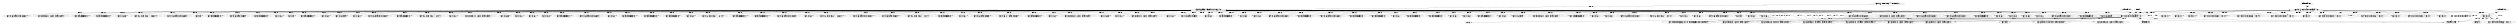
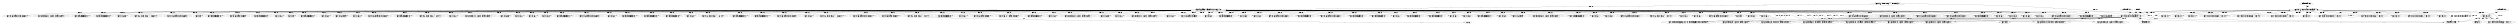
  digraph {
    fontname="DejaVu Sans Mono"
    node [fontname="DejaVu Sans Mono"]
    edge [fontname="DejaVu Sans Mono"]
    n1 [label="(Call,pgm + 1)"]
    n2 [label="(Call,(const struct pgm_data *)(pgm + 1))"]
    n3 [label="(Literal,1)"]
    n4 [label="(MethodReturn,RET)"]
    n5 [label="(Call,pgm = (const struct pgm_header *)bp)"]
    n6 [label="(Call,(const struct pgm_header *)bp)"]
    n7 [label="(Call,pgm + 1)"]
    n8 [label="(Call,pgm + 1)"]
    n9 [label="(Call,pgm + 1)"]
    n10 [label="(Call,(const struct pgm_ack *)(pgm + 1))"]
    n11 [label="(Call,(const struct pgm_data *)(pgm + 1))"]
    n12 [label="(Call,(const struct pgm_polr *)(pgm + 1))"]
    n13 [label="(Call,pgm + 1)"]
    n14 [label="(Call,(const struct pgm_poll *)(pgm + 1))"]
    n15 [label="(Block,)"]
    n16 [label="(Call,(const struct pgm_nak *)(pgm + 1))"]
    n17 [label="(Call,pgm + 1)"]
    n18 [label="(Call,(const struct pgm_spm *)(pgm + 1))"]
    n19 [label="(Call,pgm + 1)"]
    n20 [label="(Call,zmtp1_print_datagram(ndo, bp, EXTRACT_16BITS(&pgm->pgm_length)))"]
    n21 [label="(Call,addrtostr6(bp, nla_buf, sizeof(nla_buf)))"]
    n22 [label="(Call,addrtostr6(bp, group_buf, sizeof(group_buf)))"]
    n23 [label="(Call,addrtostr6(bp, source_buf, sizeof(source_buf)))"]
    n24 [label="(Call,addrtostr(bp, source_buf, sizeof(source_buf)))"]
    n25 [label="(Call,addrtostr(bp, nla_buf, sizeof(nla_buf)))"]
    n26 [label="(Call,addrtostr(bp, nla_buf, sizeof(nla_buf)))"]
    n27 [label="(Call,bp++)"]
    n28 [label="(Call,addrtostr(bp, group_buf, sizeof(group_buf)))"]
    n29 [label="(Call,addrtostr6(bp, nla_buf, sizeof(nla_buf)))"]
    n30 [label="(Identifier,ip)"]
    n31 [label="(Identifier,bp)"]
    n32 [label="(MethodParameterIn,register const u_char *bp)"]
    n33 [label="(Call,bp += sizeof(struct in6_addr))"]
    n34 [label="(Call,addrtostr(bp, nla_buf, sizeof(nla_buf)))"]
    n35 [label="(Call,bp += sizeof(struct in6_addr))"]
    n36 [label="(Call,bp += sizeof(struct in_addr))"]
    n37 [label="(Call,EXTRACT_32BITS(bp))"]
    n38 [label="(Call,bp += 4)"]
    n39 [label="(Call,bp += 2)"]
    n40 [label="(Call,bp += 2)"]
    n41 [label="(Call,bp += 4)"]
    n42 [label="(Call,bp += sizeof(struct in_addr))"]
    n43 [label="(Call,EXTRACT_16BITS(bp))"]
    n44 [label="(Call,bp += opt_len)"]
    n45 [label="(Call,bp += sizeof(struct in6_addr))"]
    n46 [label="(Call,addrtostr6(bp, nla_buf, sizeof(nla_buf)))"]
    n47 [label="(Call,EXTRACT_32BITS(bp))"]
    n48 [label="(Call,EXTRACT_32BITS(bp))"]
    n49 [label="(Call,bp += 2+2)"]
    n50 [label="(Call,bp = (const u_char *) (odata + 1))"]
    n51 [label="(Call,bp += sizeof(struct in6_addr))"]
    n52 [label="(Call,bp++)"]
    n53 [label="(Call,EXTRACT_32BITS(bp))"]
    n54 [label="(Call,bp += sizeof(uint32_t))"]
    n55 [label="(Call,EXTRACT_32BITS(bp))"]
    n56 [label="(Call,bp += 4)"]
    n57 [label="(Call,bp++)"]
    n58 [label="(Call,EXTRACT_32BITS(bp))"]
    n59 [label="(Call,bp += 2)"]
    n60 [label="(Call,bp += opt_len)"]
    n61 [label="(Call,bp += 2)"]
    n62 [label="(Call,bp += sizeof(struct in_addr))"]
    n63 [label="(Call,EXTRACT_16BITS(bp))"]
    n64 [label="(Call,bp = (const u_char *) (ack + 1))"]
    n65 [label="(Call,bp += 4)"]
    n66 [label="(Call,addrtostr(bp, nla_buf, sizeof(nla_buf)))"]
    n67 [label="(Call,bp += 2+2)"]
    n68 [label="(Call,bp += 4)"]
    n69 [label="(Call,bp += 4)"]
    n70 [label="(Call,bp += 2)"]
    n71 [label="(Call,EXTRACT_32BITS(bp))"]
    n72 [label="(Call,bp += sizeof(struct in6_addr))"]
    n73 [label="(Call,bp += 2)"]
    n74 [label="(Call,EXTRACT_32BITS(bp))"]
    n75 [label="(Call,EXTRACT_32BITS(bp))"]
    n76 [label="(Call,EXTRACT_16BITS(bp))"]
    n77 [label="(Call,bp += 2)"]
    n78 [label="(Call,bp = (const u_char *) (nak + 1))"]
    n79 [label="(Call,EXTRACT_32BITS(bp))"]
    n80 [label="(Call,EXTRACT_32BITS(bp))"]
    n81 [label="(Call,bp += sizeof(struct in_addr))"]
    n82 [label="(Call,bp += 2)"]
    n83 [label="(Call,bp = (const u_char *) (rdata + 1))"]
    n84 [label="(Call,bp += sizeof(struct in_addr))"]
    n85 [label="(Call,bp += sizeof(uint16_t))"]
    n86 [label="(Call,bp = (const u_char *) (spm + 1))"]
    n87 [label="(Call,EXTRACT_32BITS(bp))"]
    n88 [label="(Call,bp += 4)"]
    n89 [label="(Call,bp += sizeof(uint32_t))"]
    n90 [label="(Call,bp += (2 * sizeof(uint16_t)))"]
    n91 [label="(Call,EXTRACT_16BITS(bp))"]
    n92 [label="(Call,bp += 2)"]
    n93 [label="(Call,addrtostr6(bp, nla_buf, sizeof(nla_buf)))"]
    n94 [label="(Call,bp += 2+2)"]
    n95 [label="(Call,bp += 4)"]
    n96 [label="(Call,addrtostr(bp, nla_buf, sizeof(nla_buf)))"]
    n97 [label="(Call,bp += 2)"]
    n98 [label="(Call,bp += sizeof(uint32_t))"]
    n99 [label="(Call,bp += 2)"]
    n100 [label="(Call,EXTRACT_32BITS(bp))"]
    n101 [label="(Call,bp += 2)"]
    n102 [label="(Call,bp += 2)"]
    n103 [label="(Call,bp += sizeof(struct in6_addr))"]
    n104 [label="(Call,EXTRACT_32BITS(bp))"]
    n105 [label="(Call,bp += sizeof(struct in6_addr))"]
    n106 [label="(Call,EXTRACT_16BITS(bp))"]
    n107 [label="(Call,EXTRACT_16BITS(bp))"]
    n108 [label="(Call,bp += 4)"]
    n109 [label="(Call,EXTRACT_32BITS(bp))"]
    n110 [label="(Call,EXTRACT_32BITS(bp))"]
    n111 [label="(Call,bp += 4)"]
    n112 [label="(Call,bp += 2)"]
    n113 [label="(Call,EXTRACT_32BITS(bp))"]
    n114 [label="(Call,bp += 2)"]
    n115 [label="(Call,bp += opt_len)"]
    n116 [label="(Call,addrtostr6(bp, nla_buf, sizeof(nla_buf)))"]
    n117 [label="(Call,ND_TCHECK_16BITS(bp))"]
    n118 [label="(Call,bp += 4)"]
    n119 [label="(Call,bp += 2)"]
    n120 [label="(Call,bp += sizeof(struct in_addr))"]
    n121 [label="(Call,bp = (const u_char *) (polr + 1))"]
    n122 [label="(Call,bp += 4)"]
    n123 [label="(Call,bp += 4)"]
    n124 [label="(Call,bp += sizeof(struct in_addr))"]
    n125 [label="(Call,bp++)"]
    n126 [label="(Call,bp += 2)"]
    n127 [label="(Call,bp += 4)"]
    1000106
    n129 [label="(Call,bp = (const u_char *) (poll_msg + 1))"]
    n130 [label="(Identifier,pgm)"]
    n131 [label="(Identifier,pgm)"]
    1000129
    n1 -> n2 [label="AST: "]
    n1 -> n3 [label="CFG: "]
    n1 -> n4 [label="DDG: pgm"]
    n2 -> n1 [label="CFG: "]
    n3 -> n1 [label="AST: "]
    n5 -> n1 [label="DDG: pgm"]
    n5 -> n2 [label="DDG: pgm"]
    n5 -> n4 [label="DDG: pgm"]
    n5 -> n4 [label="DDG: (const struct pgm_header *)bp"]
    n5 -> n6 [label="CFG: "]
    n5 -> n7 [label="DDG: pgm"]
    n5 -> n8 [label="DDG: pgm"]
    n5 -> n9 [label="DDG: pgm"]
    n5 -> n10 [label="DDG: pgm"]
    n5 -> n11 [label="DDG: pgm"]
    n5 -> n12 [label="DDG: pgm"]
    n5 -> n13 [label="DDG: pgm"]
    n5 -> n14 [label="DDG: pgm"]
    n5 -> n15 [label="AST: "]
    n5 -> n16 [label="DDG: pgm"]
    n5 -> n17 [label="DDG: pgm"]
    n5 -> n18 [label="DDG: pgm"]
    n5 -> n19 [label="DDG: pgm"]
    n6 -> n4 [label="DDG: bp"]
    n6 -> n5 [label="AST: "]
    n6 -> n5 [label="DDG: bp"]
    n6 -> n20 [label="DDG: bp"]
    n6 -> n21 [label="DDG: bp"]
    n6 -> n22 [label="DDG: bp"]
    n6 -> n23 [label="DDG: bp"]
    n6 -> n24 [label="DDG: bp"]
    n6 -> n25 [label="DDG: bp"]
    n6 -> n26 [label="DDG: bp"]
    n6 -> n27 [label="DDG: bp"]
    n6 -> n28 [label="DDG: bp"]
    n6 -> n29 [label="DDG: bp"]
    n6 -> n30 [label="CFG: "]
    n30 -> n5 [label="CFG: "]
    n31 -> n6 [label="AST: "]
    n32 -> n4 [label="DDG: bp"]
-   n32 -> n6 [label="DDG: bp"]
+   n129 -> n6 [label="DDG: bp"]
    n32 -> n20 [label="DDG: bp"]
    n32 -> n21 [label="DDG: bp"]
    n32 -> n22 [label="DDG: bp"]
    n32 -> n23 [label="DDG: bp"]
    n32 -> n24 [label="DDG: bp"]
    n32 -> n25 [label="DDG: bp"]
    n32 -> n26 [label="DDG: bp"]
    n32 -> n27 [label="DDG: bp"]
    n32 -> n28 [label="DDG: bp"]
    n32 -> n29 [label="DDG: bp"]
    n32 -> n33 [label="DDG: bp"]
    n32 -> n34 [label="DDG: bp"]
    n32 -> n35 [label="DDG: bp"]
    n32 -> n36 [label="DDG: bp"]
    n32 -> n37 [label="DDG: bp"]
    n32 -> n38 [label="DDG: bp"]
    n32 -> n39 [label="DDG: bp"]
    n32 -> n40 [label="DDG: bp"]
    n32 -> n41 [label="DDG: bp"]
    n32 -> n42 [label="DDG: bp"]
    n32 -> n43 [label="DDG: bp"]
    n32 -> n44 [label="DDG: bp"]
    n32 -> n45 [label="DDG: bp"]
    n32 -> n46 [label="DDG: bp"]
    n32 -> n47 [label="DDG: bp"]
    n32 -> n48 [label="DDG: bp"]
    n32 -> n49 [label="DDG: bp"]
    n32 -> n50 [label="DDG: bp"]
    n32 -> n51 [label="DDG: bp"]
    n32 -> n52 [label="DDG: bp"]
    n32 -> n53 [label="DDG: bp"]
    n32 -> n54 [label="DDG: bp"]
    n32 -> n55 [label="DDG: bp"]
    n32 -> n56 [label="DDG: bp"]
    n32 -> n57 [label="DDG: bp"]
    n32 -> n58 [label="DDG: bp"]
    n32 -> n59 [label="DDG: bp"]
    n32 -> n60 [label="DDG: bp"]
    n32 -> n61 [label="DDG: bp"]
    n32 -> n62 [label="DDG: bp"]
    n32 -> n63 [label="DDG: bp"]
    n32 -> n64 [label="DDG: bp"]
    n32 -> n65 [label="DDG: bp"]
    n32 -> n66 [label="DDG: bp"]
    n32 -> n67 [label="DDG: bp"]
    n32 -> n68 [label="DDG: bp"]
    n32 -> n69 [label="DDG: bp"]
    n32 -> n70 [label="DDG: bp"]
    n32 -> n71 [label="DDG: bp"]
    n32 -> n72 [label="DDG: bp"]
    n32 -> n73 [label="DDG: bp"]
    n32 -> n74 [label="DDG: bp"]
    n32 -> n75 [label="DDG: bp"]
    n32 -> n76 [label="DDG: bp"]
    n32 -> n77 [label="DDG: bp"]
    n32 -> n78 [label="DDG: bp"]
    n32 -> n79 [label="DDG: bp"]
    n32 -> n80 [label="DDG: bp"]
    n32 -> n81 [label="DDG: bp"]
    n32 -> n82 [label="DDG: bp"]
    n32 -> n83 [label="DDG: bp"]
    n32 -> n84 [label="DDG: bp"]
    n32 -> n85 [label="DDG: bp"]
    n32 -> n86 [label="AST: bp"]
    n32 -> n87 [label="DDG: bp"]
    n32 -> n88 [label="DDG: bp"]
    n32 -> n89 [label="DDG: bp"]
    n32 -> n90 [label="DDG: bp"]
    n32 -> n91 [label="DDG: bp"]
    n32 -> n92 [label="DDG: bp"]
    n32 -> n93 [label="DDG: bp"]
    n32 -> n94 [label="DDG: bp"]
    n32 -> n95 [label="DDG: bp"]
    n32 -> n96 [label="DDG: bp"]
    n32 -> n97 [label="DDG: bp"]
    n32 -> n98 [label="DDG: bp"]
    n32 -> n99 [label="DDG: bp"]
    n32 -> n100 [label="DDG: bp"]
    n32 -> n101 [label="DDG: bp"]
    n32 -> n102 [label="DDG: bp"]
    n32 -> n103 [label="DDG: bp"]
    n32 -> n104 [label="DDG: bp"]
    n32 -> n105 [label="DDG: bp"]
    n32 -> n106 [label="DDG: bp"]
    n32 -> n107 [label="DDG: bp"]
    n32 -> n108 [label="DDG: bp"]
    n32 -> n109 [label="DDG: bp"]
    n32 -> n110 [label="DDG: bp"]
    n32 -> n111 [label="DDG: bp"]
    n32 -> n112 [label="DDG: bp"]
    n32 -> n113 [label="DDG: bp"]
    n32 -> n114 [label="DDG: bp"]
    n32 -> n115 [label="DDG: bp"]
    n32 -> n116 [label="DDG: bp"]
    n32 -> n117 [label="DDG: bp"]
    n32 -> n118 [label="DDG: bp"]
    n32 -> n119 [label="DDG: bp"]
    n32 -> n120 [label="DDG: bp"]
    n32 -> n121 [label="DDG: bp"]
    n32 -> n122 [label="DDG: bp"]
    n32 -> n123 [label="DDG: bp"]
    n32 -> n124 [label="DDG: bp"]
    n32 -> n125 [label="DDG: bp"]
    n32 -> n126 [label="DDG: bp"]
    n32 -> n127 [label="DDG: bp"]
-   n32 -> 1000106 [label="AST: "]
+   n86 -> 1000106 [label="AST: "]
    n129 -> n32 [label="DDG: bp"]
    n130 -> n5 [label="AST: "]
    n131 -> n1 [label="AST: "]
    1000129 -> n6 [label="AST: "]
  }
